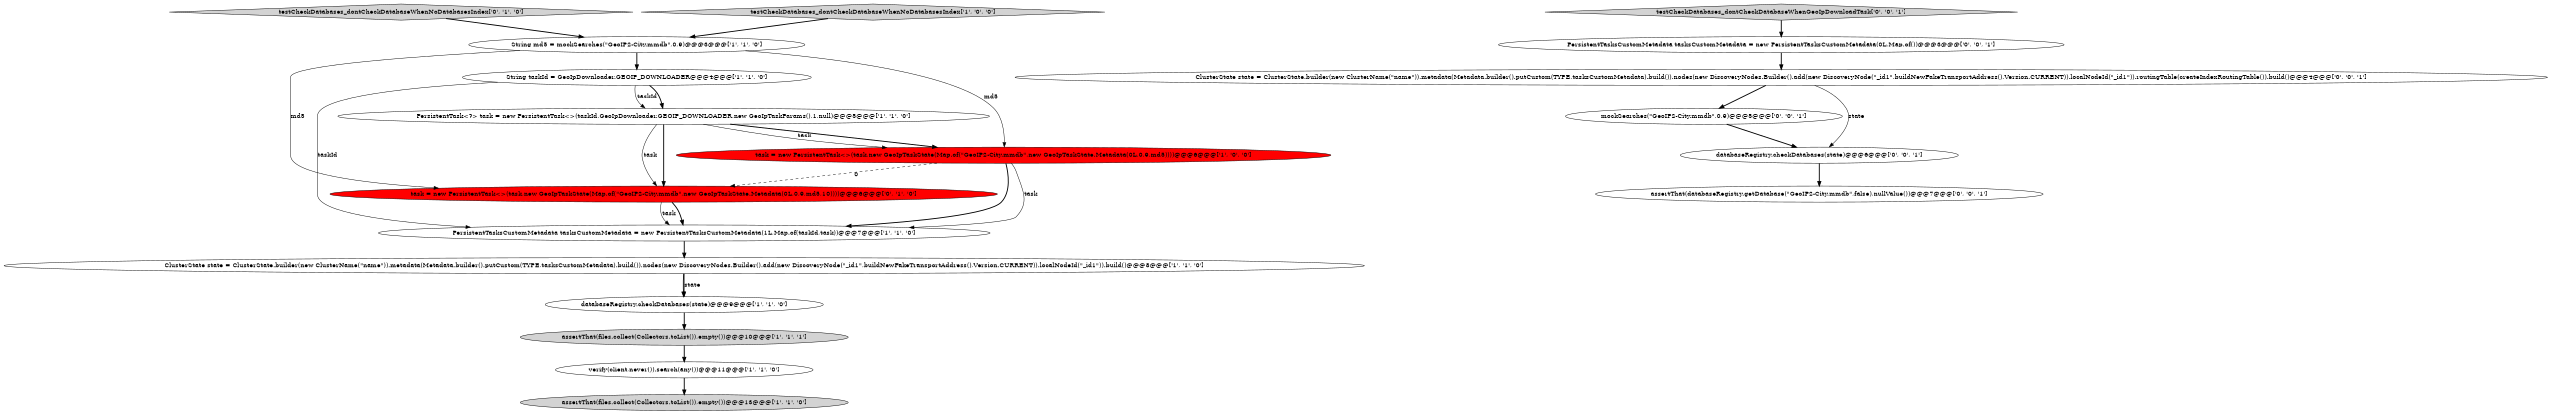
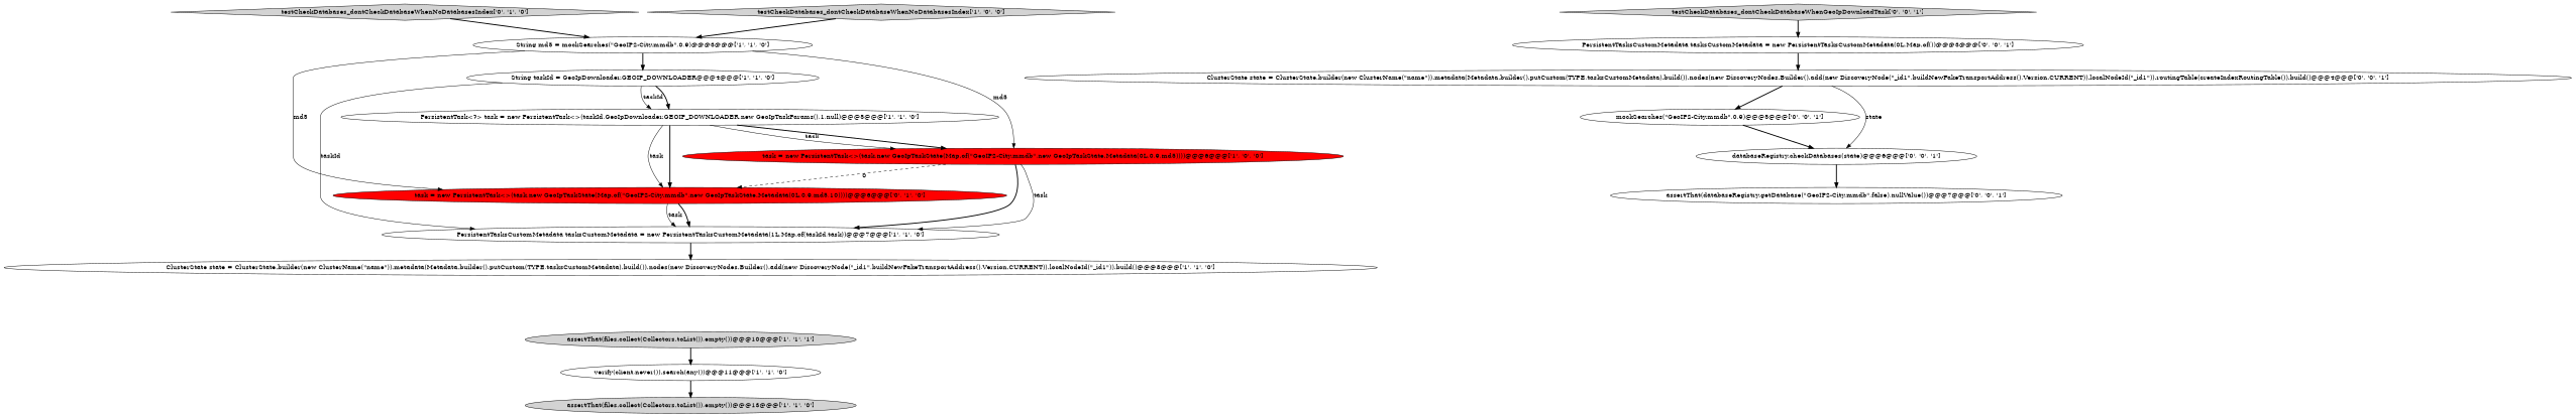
  digraph {
    node [fillcolor=white shape=ellipse style=filled]
    edge [style=bold]
    n1 [fillcolor=lightgray label="testCheckDatabases_dontCheckDatabaseWhenNoDatabasesIndex['0', '1', '0']" shape=diamond]
    n2 [label="String md5 = mockSearches(\"GeoIP2-City.mmdb\",0,9)@@@3@@@['1', '1', '0']"]
    n3 [fillcolor=red label="task = new PersistentTask<>(task,new GeoIpTaskState(Map.of(\"GeoIP2-City.mmdb\",new GeoIpTaskState.Metadata(0L,0,9,md5))))@@@6@@@['1', '0', '0']"]
    n4 [fillcolor=red label="task = new PersistentTask<>(task,new GeoIpTaskState(Map.of(\"GeoIP2-City.mmdb\",new GeoIpTaskState.Metadata(0L,0,9,md5,10))))@@@6@@@['0', '1', '0']"]
    n5 [label="String taskId = GeoIpDownloader.GEOIP_DOWNLOADER@@@4@@@['1', '1', '0']"]
    n6 [label="PersistentTask<?> task = new PersistentTask<>(taskId,GeoIpDownloader.GEOIP_DOWNLOADER,new GeoIpTaskParams(),1,null)@@@5@@@['1', '1', '0']"]
    n7 [label="PersistentTasksCustomMetadata tasksCustomMetadata = new PersistentTasksCustomMetadata(1L,Map.of(taskId,task))@@@7@@@['1', '1', '0']"]
    n8 [label="verify(client,never()).search(any())@@@11@@@['1', '1', '0']"]
    n9 [fillcolor=lightgray label="assertThat(files.collect(Collectors.toList()),empty())@@@13@@@['1', '1', '0']"]
    n10 [fillcolor=lightgray label="assertThat(files.collect(Collectors.toList()),empty())@@@10@@@['1', '1', '1']"]
    n11 [label="ClusterState state = ClusterState.builder(new ClusterName(\"name\")).metadata(Metadata.builder().putCustom(TYPE,tasksCustomMetadata).build()).nodes(new DiscoveryNodes.Builder().add(new DiscoveryNode(\"_id1\",buildNewFakeTransportAddress(),Version.CURRENT)).localNodeId(\"_id1\")).build()@@@8@@@['1', '1', '0']"]
-   n12 [label="databaseRegistry.checkDatabases(state)@@@9@@@['1', '1', '0']"]
    n13 [label="mockSearches(\"GeoIP2-City.mmdb\",0,9)@@@5@@@['0', '0', '1']"]
    n14 [label="databaseRegistry.checkDatabases(state)@@@6@@@['0', '0', '1']"]
    n15 [label="assertThat(databaseRegistry.getDatabase(\"GeoIP2-City.mmdb\",false),nullValue())@@@7@@@['0', '0', '1']"]
    n16 [label="ClusterState state = ClusterState.builder(new ClusterName(\"name\")).metadata(Metadata.builder().putCustom(TYPE,tasksCustomMetadata).build()).nodes(new DiscoveryNodes.Builder().add(new DiscoveryNode(\"_id1\",buildNewFakeTransportAddress(),Version.CURRENT)).localNodeId(\"_id1\")).routingTable(createIndexRoutingTable()).build()@@@4@@@['0', '0', '1']"]
    n17 [fillcolor=lightgray label="testCheckDatabases_dontCheckDatabaseWhenNoDatabasesIndex['1', '0', '0']" shape=diamond]
    n18 [label="PersistentTasksCustomMetadata tasksCustomMetadata = new PersistentTasksCustomMetadata(0L,Map.of())@@@3@@@['0', '0', '1']"]
    n19 [fillcolor=lightgray label="testCheckDatabases_dontCheckDatabaseWhenGeoIpDownloadTask['0', '0', '1']" shape=diamond]
    n1 -> n2
    n2 -> n3 [label=md5 style=solid]
    n2 -> n4 [label=md5 style=solid]
    n2 -> n5
    n3 -> n4 [label=0 style=dashed]
    n3 -> n7 [label=task style=solid]
    n3 -> n7
    n4 -> n7
    n4 -> n7 [label=task style=solid]
    n5 -> n6 [label=taskId style=solid]
    n5 -> n6
    n5 -> n7 [label=taskId style=solid]
    n6 -> n3
    n6 -> n3 [label=task style=solid]
    n6 -> n4 [label=task style=solid]
    n6 -> n4
    n7 -> n11
    n8 -> n9
    n10 -> n8
-   n11 -> n12
-   n11 -> n12 [label=state style=solid]
-   n12 -> n10
    n13 -> n14
    n14 -> n15
    n16 -> n13
    n16 -> n14 [label=state style=solid]
    n17 -> n2
    n18 -> n16
    n19 -> n18
  }
